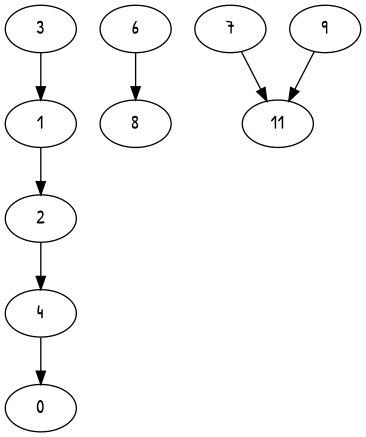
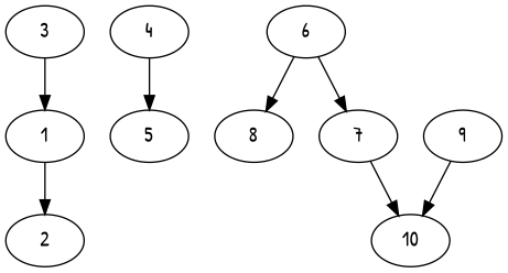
  digraph {
    fontname="Patrick Hand"
    node [alpha=0.15 fontname="Patrick Hand"]
    edge [fontname="Patrick Hand"]
    1 [expect_size=15488000]
    2 [alpha=0.10 expect_size=16715776]
    4 [alpha=0.08 expect_size=33780736]
    3 [alpha=0.06 expect_size=13988864]
-   5 [alpha=0.13 expect_size=7051264 label=0]
+   5 [alpha=0.13 expect_size=7051264]
    6 [alpha=0.14 expect_size=28514304]
    8 [alpha=0.20 expect_size=16007168]
    7 [expect_size=24104960]
-   10 [alpha=0.09 expect_size=16561152 label=11]
+   10 [alpha=0.09 expect_size=16561152]
    9 [alpha=0.04 expect_size=18407424]
    1 -> 2
-   2 -> 4
    4 -> 5
    3 -> 1
    6 -> 8
+   6 -> 7
    7 -> 10
    9 -> 10
  }
